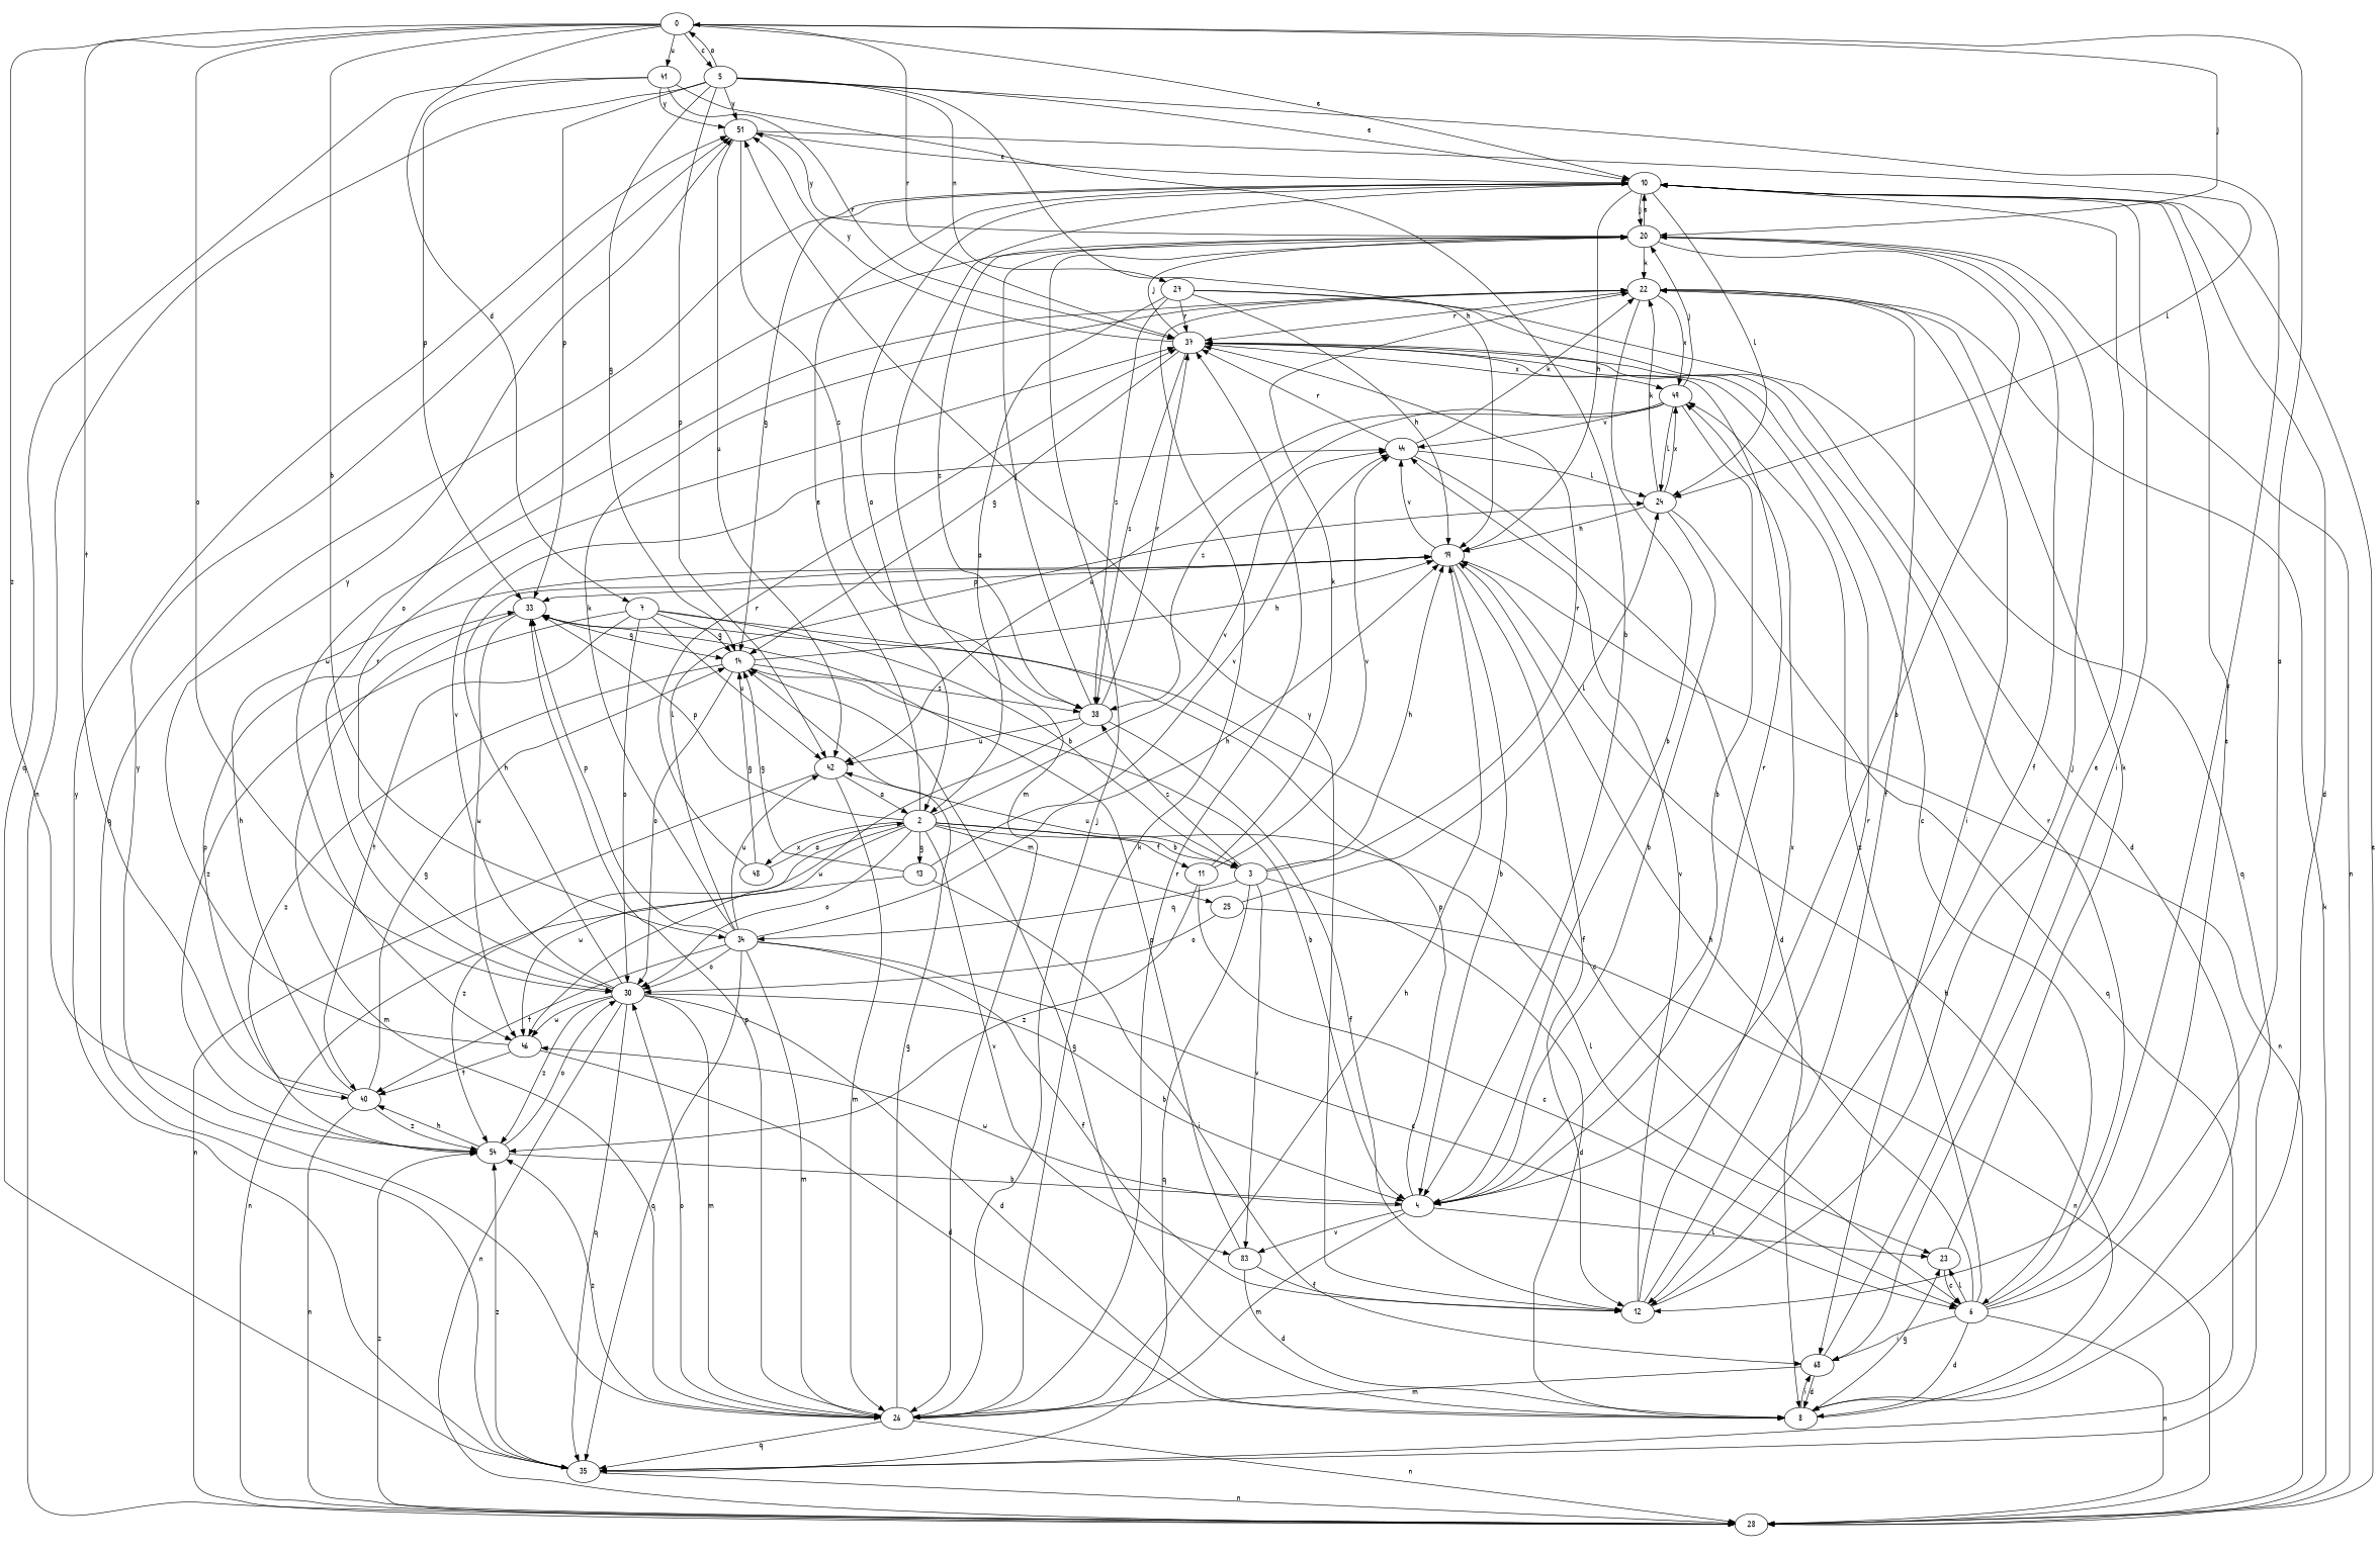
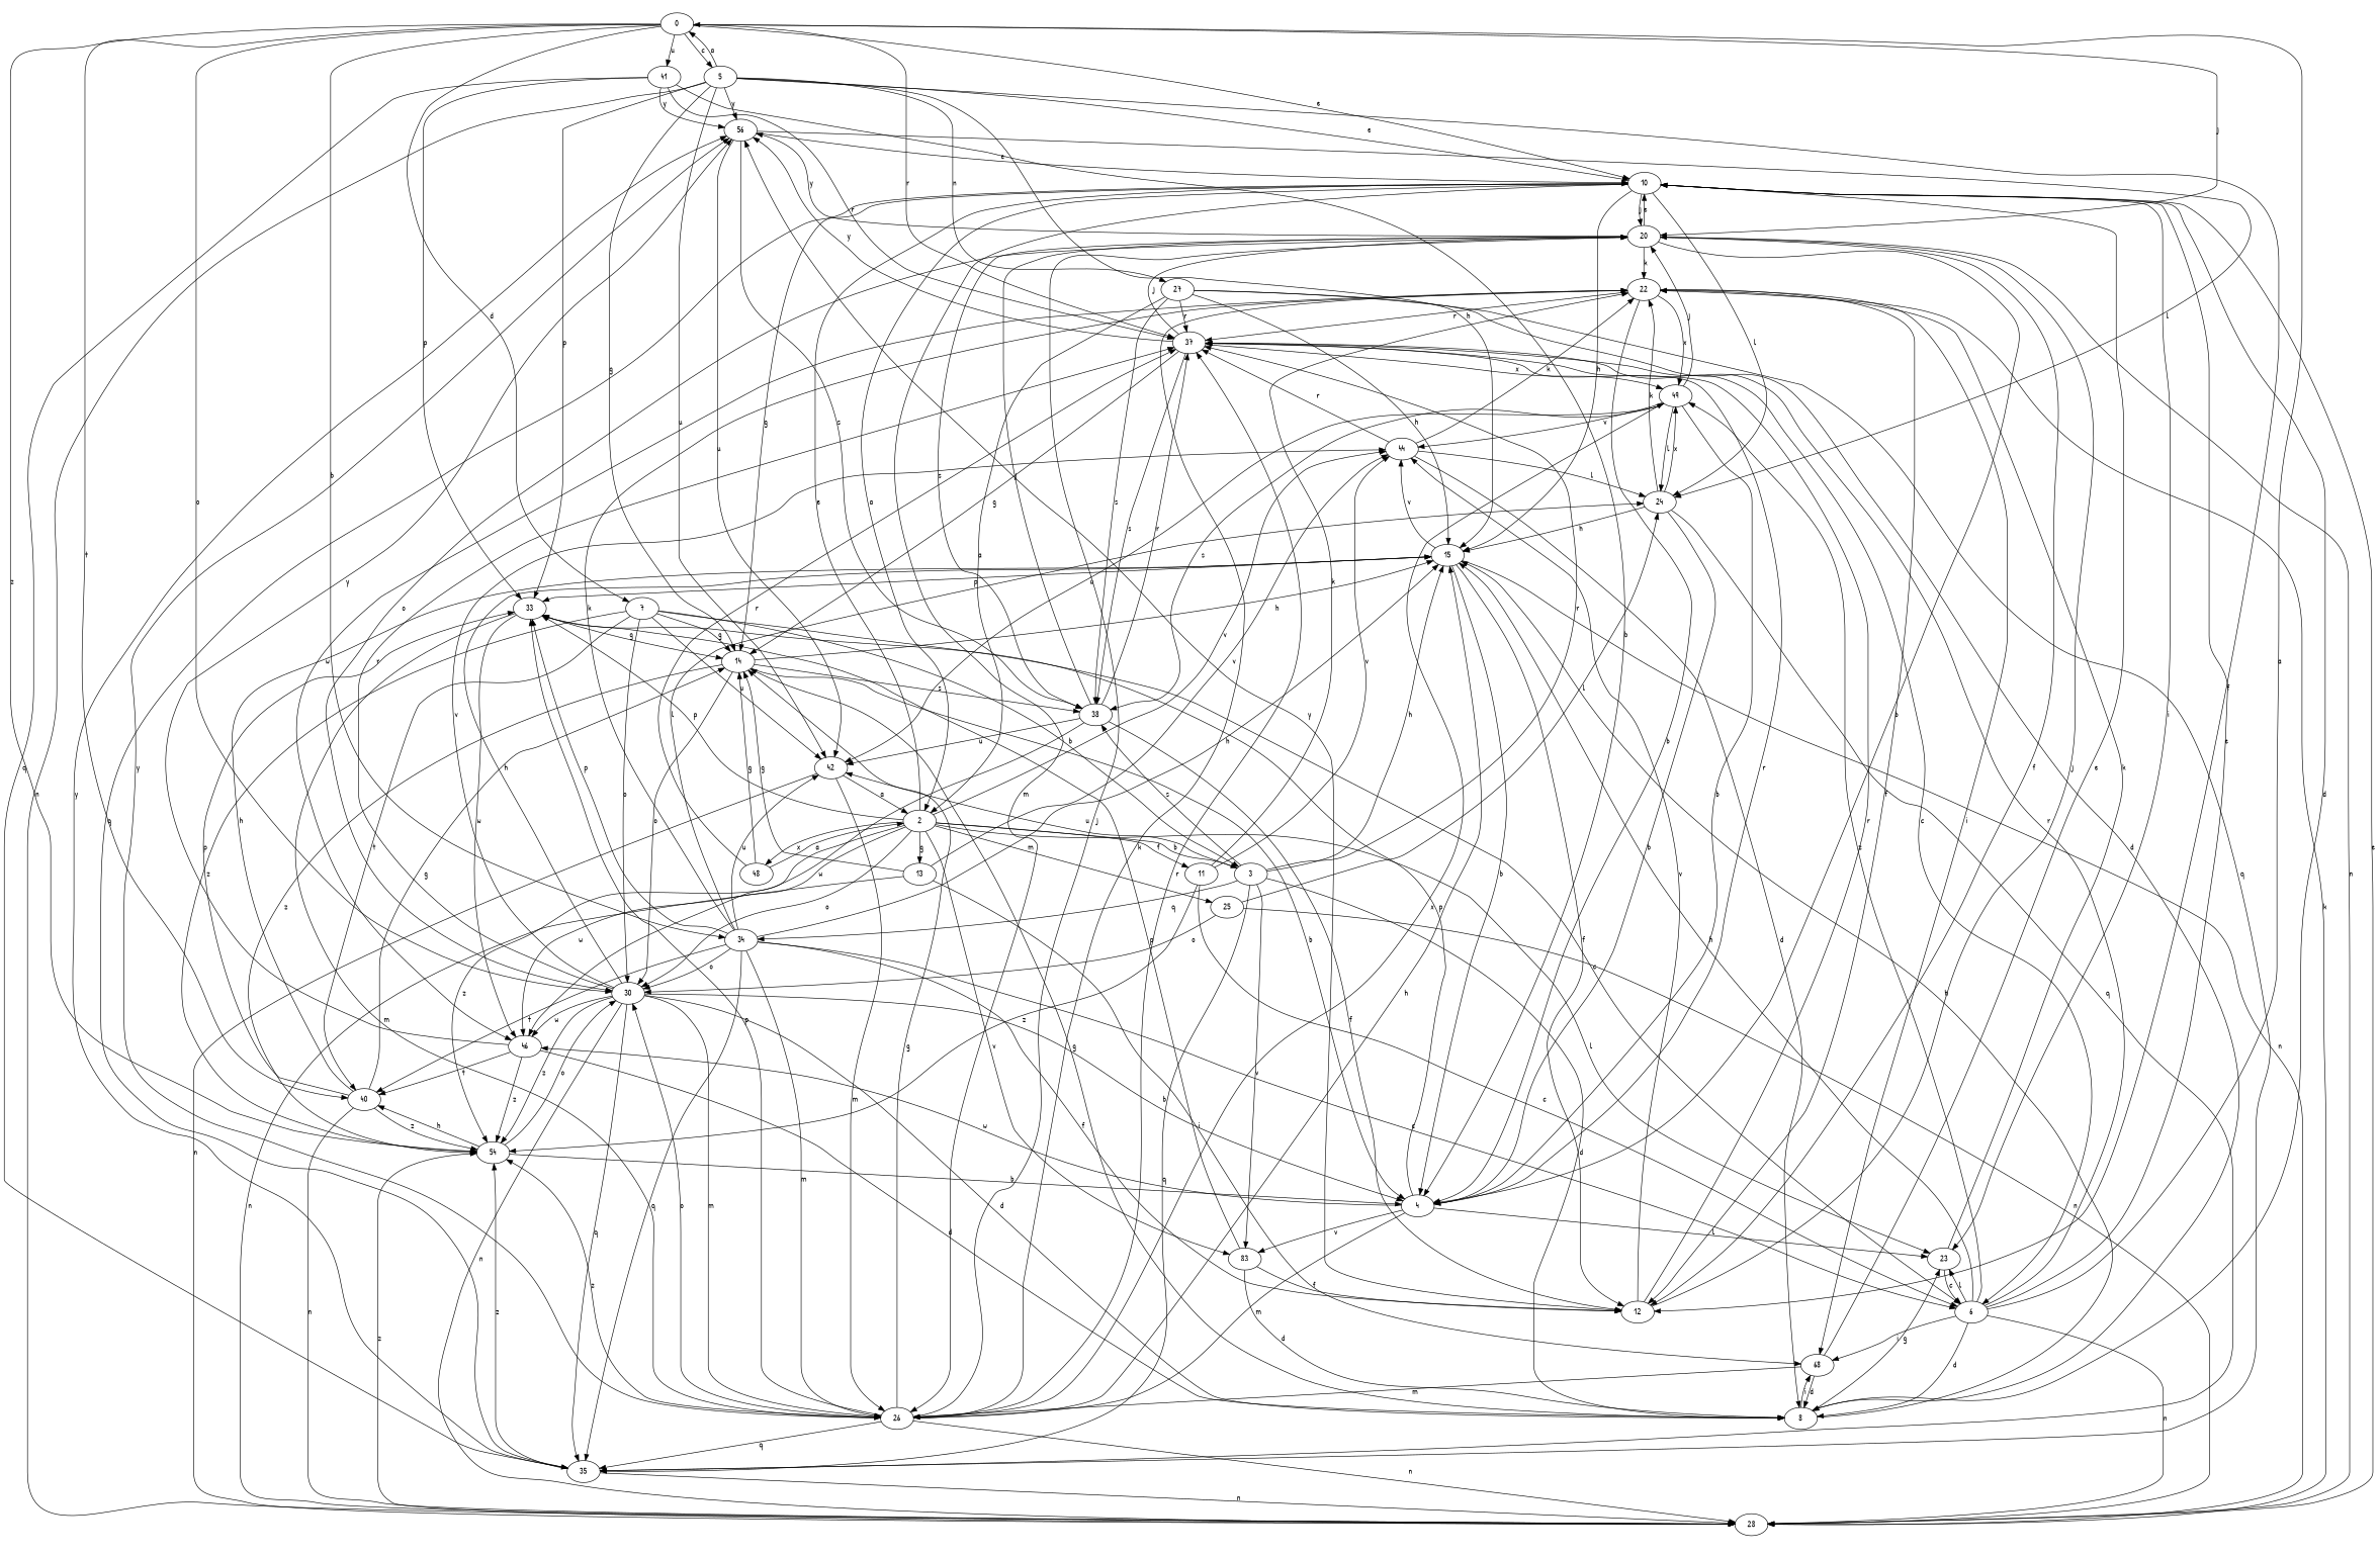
  strict digraph {
    fontname="Patrick Hand"
    node [fontname="Patrick Hand"]
    edge [fontname="Patrick Hand"]
    0
    5
    7
    10
    20
    30
    37
    40
    41
    54
    34
    3
    n13 [label=83]
    8
-   15 [label=19]
+   15
    35
    38
    42
    33
    12
    14
    27
    28
-   51
+   51 [label=56]
    6
    2
    26
    n28 [label=68]
    24
    4
    22
    46
    44
    49
    11
    13
    23
    25
    48
    0 -> 5 [label=c]
    0 -> 7 [label=d]
    0 -> 10 [label=e]
    0 -> 20 [label=j]
    0 -> 30 [label=o]
    0 -> 37 [label=r]
    0 -> 40 [label=t]
    0 -> 41 [label=u]
    0 -> 54 [label=z]
    0 -> 34 [label=b]
    5 -> 0 [label=a]
    5 -> 10 [label=e]
    5 -> 15 [label=h]
-   5 -> 42 [label=p]
+   5 -> 42 [label=u]
    5 -> 33 [label=p]
    5 -> 12 [label=f]
    5 -> 14 [label=g]
    5 -> 27 [label=n]
    5 -> 28 [label=n]
    5 -> 51 [label=y]
    7 -> 30 [label=o]
    7 -> 40 [label=t]
    7 -> 54 [label=z]
    7 -> 3 [label=b]
    7 -> 42 [label=u]
    7 -> 14 [label=g]
    7 -> 6 [label=c]
    10 -> 20 [label=j]
    10 -> 8 [label=d]
    10 -> 15 [label=h]
    10 -> 35 [label=q]
    10 -> 14 [label=g]
    10 -> 2 [label=a]
    10 -> 26 [label=m]
-   10 -> n28 [label=i]
+   10 -> 23 [label=i]
    10 -> 24 [label=l]
    20 -> 10 [label=e]
    20 -> 30 [label=o]
    20 -> 38 [label=s]
    20 -> 12 [label=f]
    20 -> 28 [label=n]
    20 -> 51 [label=y]
    20 -> 4 [label=b]
    20 -> 22 [label=k]
    30 -> 37 [label=r]
    30 -> 54 [label=z]
    30 -> 8 [label=d]
    30 -> 15 [label=h]
    30 -> 35 [label=q]
    30 -> 28 [label=n]
    30 -> 26 [label=m]
    30 -> 4 [label=b]
    30 -> 46 [label=w]
    30 -> 44 [label=v]
    37 -> 20 [label=j]
    37 -> 38 [label=s]
    37 -> 14 [label=g]
    37 -> 51 [label=y]
    37 -> 6 [label=c]
    37 -> 49 [label=x]
    40 -> 54 [label=z]
    40 -> 15 [label=h]
    40 -> 33 [label=p]
    40 -> 14 [label=g]
    40 -> 28 [label=n]
    41 -> 37 [label=r]
    41 -> 35 [label=q]
    41 -> 33 [label=p]
    41 -> 51 [label=y]
    41 -> 4 [label=b]
    54 -> 30 [label=o]
    54 -> 40 [label=h]
    54 -> 4 [label=b]
    34 -> 30 [label=o]
    34 -> 40 [label=t]
    34 -> 15 [label=h]
    34 -> 35 [label=q]
    34 -> 42 [label=u]
    34 -> 33 [label=p]
    34 -> 12 [label=f]
    34 -> 6 [label=c]
    34 -> 26 [label=m]
    34 -> 24 [label=l]
    34 -> 22 [label=k]
    3 -> 37 [label=r]
    3 -> 34 [label=q]
    3 -> n13 [label=v]
    3 -> 8 [label=d]
    3 -> 15 [label=h]
    3 -> 35 [label=q]
    3 -> 38 [label=s]
    3 -> 42 [label=u]
    n13 -> 8 [label=d]
    n13 -> 33 [label=p]
    n13 -> 12 [label=f]
    8 -> 15 [label=h]
    8 -> 14 [label=g]
    8 -> n28 [label=i]
    8 -> 23 [label=g]
    15 -> 33 [label=p]
    15 -> 12 [label=f]
    15 -> 28 [label=n]
    15 -> 4 [label=b]
    15 -> 44 [label=v]
    35 -> 54 [label=z]
    35 -> 28 [label=n]
    35 -> 51 [label=y]
    38 -> 20 [label=j]
    38 -> 37 [label=r]
    38 -> 42 [label=u]
    38 -> 12 [label=f]
    38 -> 46 [label=w]
    42 -> 28 [label=n]
    42 -> 2 [label=a]
    42 -> 26 [label=m]
    33 -> 14 [label=g]
    33 -> 26 [label=m]
    33 -> 46 [label=w]
    12 -> 20 [label=j]
    12 -> 37 [label=r]
    12 -> 51 [label=y]
    12 -> 44 [label=v]
    14 -> 30 [label=o]
    14 -> 54 [label=z]
    14 -> 15 [label=h]
    14 -> 38 [label=s]
    14 -> 4 [label=b]
    27 -> 37 [label=r]
    27 -> 8 [label=d]
    27 -> 15 [label=h]
    27 -> 35 [label=q]
    27 -> 38 [label=s]
    27 -> 2 [label=a]
    28 -> 10 [label=e]
    28 -> 54 [label=z]
    28 -> 22 [label=k]
    51 -> 10 [label=e]
    51 -> 38 [label=s]
    51 -> 42 [label=u]
    51 -> 24 [label=l]
    6 -> 0 [label=a]
    6 -> 10 [label=e]
    6 -> 37 [label=r]
    6 -> 8 [label=d]
    6 -> 15 [label=h]
    6 -> 28 [label=n]
    6 -> n28 [label=i]
    6 -> 49 [label=z]
    6 -> 23 [label=l]
    2 -> 10 [label=e]
    2 -> 30 [label=o]
    2 -> 54 [label=z]
    2 -> 3 [label=b]
    2 -> n13 [label=v]
    2 -> 33 [label=p]
    2 -> 46 [label=w]
    2 -> 44 [label=v]
    2 -> 11 [label=f]
    2 -> 13 [label=g]
    2 -> 23 [label=l]
    2 -> 25 [label=m]
    2 -> 48 [label=x]
    26 -> 20 [label=j]
    26 -> 30 [label=o]
    26 -> 37 [label=r]
    26 -> 54 [label=z]
    26 -> 15 [label=h]
    26 -> 35 [label=q]
    26 -> 33 [label=p]
    26 -> 14 [label=g]
    26 -> 28 [label=n]
    26 -> 51 [label=y]
    26 -> 22 [label=k]
-   12 -> 49 [label=x]
+   26 -> 49 [label=x]
    n28 -> 10 [label=e]
    n28 -> 8 [label=d]
    n28 -> 26 [label=m]
    24 -> 15 [label=h]
    24 -> 35 [label=q]
    24 -> 4 [label=b]
    24 -> 22 [label=k]
    24 -> 49 [label=x]
    4 -> 37 [label=r]
    4 -> n13 [label=v]
    4 -> 33 [label=p]
    4 -> 26 [label=m]
    4 -> 46 [label=w]
    4 -> 23 [label=l]
    22 -> 37 [label=r]
    22 -> 12 [label=f]
    22 -> n28 [label=i]
    22 -> 4 [label=b]
    22 -> 46 [label=w]
    22 -> 49 [label=x]
    46 -> 40 [label=t]
+   46 -> 54 [label=z]
    46 -> 8 [label=d]
    46 -> 51 [label=y]
    44 -> 37 [label=r]
    44 -> 8 [label=d]
    44 -> 24 [label=l]
    44 -> 22 [label=k]
    49 -> 20 [label=j]
    49 -> 38 [label=s]
    49 -> 42 [label=u]
    49 -> 24 [label=l]
    49 -> 4 [label=b]
    49 -> 44 [label=v]
    11 -> 54 [label=z]
    11 -> 6 [label=c]
    11 -> 22 [label=k]
    11 -> 44 [label=v]
    13 -> 14 [label=g]
    13 -> 28 [label=n]
    13 -> n28 [label=i]
    13 -> 44 [label=v]
    23 -> 6 [label=c]
    23 -> 22 [label=k]
    25 -> 30 [label=o]
    25 -> 28 [label=n]
    25 -> 24 [label=l]
    48 -> 37 [label=r]
    48 -> 14 [label=g]
    48 -> 2 [label=a]
  }
